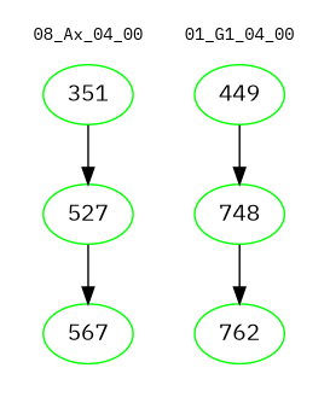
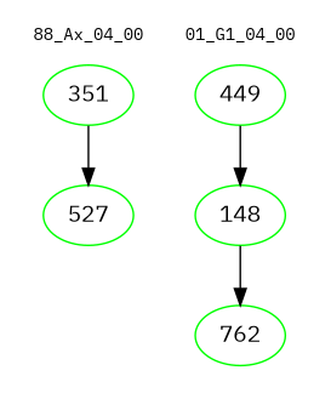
  digraph {
    fontname="IBM Plex Mono"
    node [color=green fontname="IBM Plex Mono"]
    edge [color=black fontname="IBM Plex Mono"]
    n1 [label=351]
    n2 [label=527]
-   n3 [label=567]
    n4 [label=449]
-   n5 [label=748]
+   n5 [label=148]
    n6 [label=762]
    subgraph cluster_1 {
      color=white
      fontsize=10
-     label="08_Ax_04_00"
+     label="88_Ax_04_00"
      n1
      n2
-     n3
    }
    subgraph cluster_2 {
      color=white
      fontsize=10
      label="01_G1_04_00"
      n4
      n5
      n6
    }
    n1 -> n2
-   n2 -> n3
    n4 -> n5
    n5 -> n6
  }
